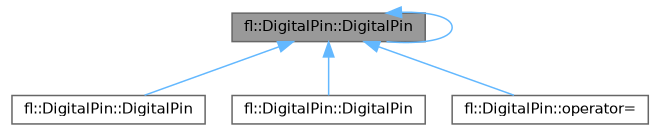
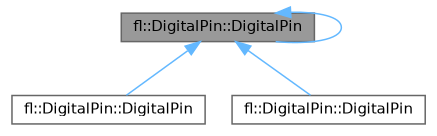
  digraph {
    rankdir=TB
    node [color=grey40 fillcolor=white fontname=Helvetica fontsize=10 shape=box style=filled]
    edge [color=steelblue1 dir=back fontname=Helvetica fontsize=10 labelfontname=Helvetica labelfontsize=10 style=solid]
    n1 [color=gray40 fillcolor=grey60 fontcolor=black height=0.2 label="fl::DigitalPin::DigitalPin" width=0.4]
    n2 [height=0.2 label="fl::DigitalPin::DigitalPin" width=0.4]
    n3 [height=0.2 label="fl::DigitalPin::DigitalPin" width=0.4]
-   n4 [height=0.2 label="fl::DigitalPin::operator=" width=0.4]
    n1 -> n1
    n1 -> n2
    n1 -> n3
-   n1 -> n4
  }
